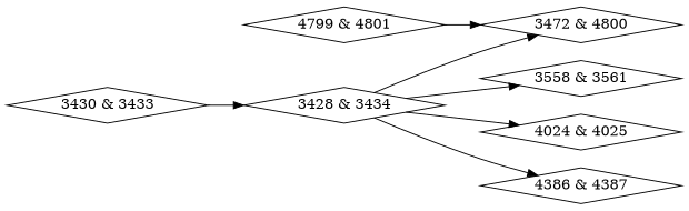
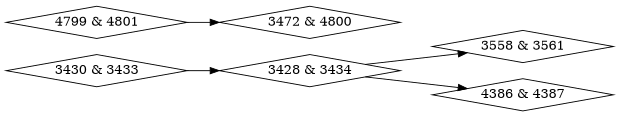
  digraph {
    rankdir=LR
    node [shape=diamond]
    n1 [label="3428 & 3434"]
    n2 [label="3472 & 4800"]
    n3 [label="3558 & 3561"]
-   n4 [label="4024 & 4025"]
    n5 [label="4386 & 4387"]
    n6 [label="3430 & 3433"]
    n7 [label="4799 & 4801"]
-   n1 -> n2
    n1 -> n3
-   n1 -> n4
    n1 -> n5
    n6 -> n1
    n7 -> n2
  }
